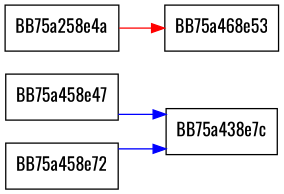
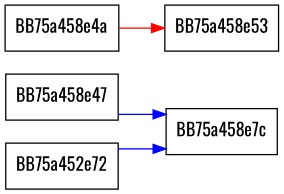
  digraph {
    fontname=Oswald
    rankdir=LR
    splines=ortho
    node [fontname=Oswald shape=box]
    edge [color=blue fontname=Oswald]
    n1 [label=BB75a458e47]
-   BB75a458e7c [label=BB75a438e7c]
-   BB75a458e4a [label=BB75a258e4a]
-   BB75a458e53 [label=BB75a468e53]
-   BB75a458e72
+   BB75a458e7c
+   BB75a458e4a
+   BB75a458e53
+   BB75a458e72 [label=BB75a452e72]
    n1 -> BB75a458e7c
    BB75a458e4a -> BB75a458e53 [color=red]
    BB75a458e72 -> BB75a458e7c
  }
